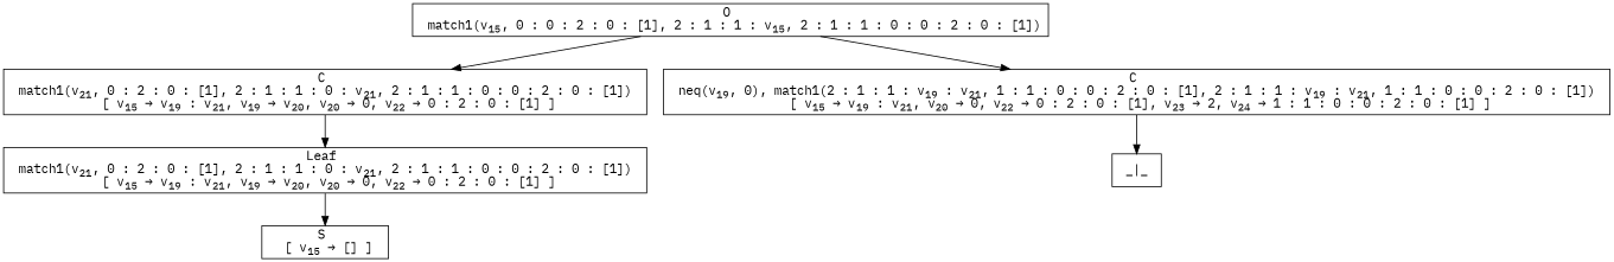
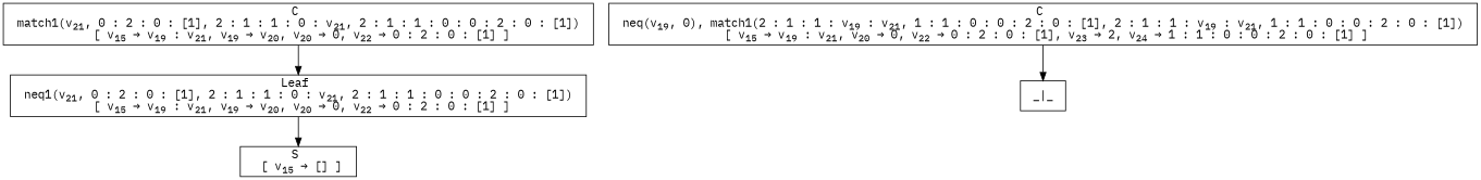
  digraph {
    fontname="IBM Plex Mono"
    rankdir=TB
    node [fillcolor=white fontname="IBM Plex Mono" shape=box style=filled]
    edge [fontname="IBM Plex Mono"]
-   n1 [label=<O <BR/> match1(v<SUB>15</SUB>, 0 : 0 : 2 : 0 : [1], 2 : 1 : 1 : v<SUB>15</SUB>, 2 : 1 : 1 : 0 : 0 : 2 : 0 : [1])>]
    n2 [label=<C <BR/> match1(v<SUB>21</SUB>, 0 : 2 : 0 : [1], 2 : 1 : 1 : 0 : v<SUB>21</SUB>, 2 : 1 : 1 : 0 : 0 : 2 : 0 : [1]) <BR/>  [ v<SUB>15</SUB> &rarr; v<SUB>19</SUB> : v<SUB>21</SUB>, v<SUB>19</SUB> &rarr; v<SUB>20</SUB>, v<SUB>20</SUB> &rarr; 0, v<SUB>22</SUB> &rarr; 0 : 2 : 0 : [1] ] >]
    n3 [label=<C <BR/> neq(v<SUB>19</SUB>, 0), match1(2 : 1 : 1 : v<SUB>19</SUB> : v<SUB>21</SUB>, 1 : 1 : 0 : 0 : 2 : 0 : [1], 2 : 1 : 1 : v<SUB>19</SUB> : v<SUB>21</SUB>, 1 : 1 : 0 : 0 : 2 : 0 : [1]) <BR/>  [ v<SUB>15</SUB> &rarr; v<SUB>19</SUB> : v<SUB>21</SUB>, v<SUB>20</SUB> &rarr; 0, v<SUB>22</SUB> &rarr; 0 : 2 : 0 : [1], v<SUB>23</SUB> &rarr; 2, v<SUB>24</SUB> &rarr; 1 : 1 : 0 : 0 : 2 : 0 : [1] ] >]
    n4 [label=<S <BR/>  [ v<SUB>15</SUB> &rarr; [] ] >]
-   n5 [label=<Leaf <BR/> match1(v<SUB>21</SUB>, 0 : 2 : 0 : [1], 2 : 1 : 1 : 0 : v<SUB>21</SUB>, 2 : 1 : 1 : 0 : 0 : 2 : 0 : [1]) <BR/>  [ v<SUB>15</SUB> &rarr; v<SUB>19</SUB> : v<SUB>21</SUB>, v<SUB>19</SUB> &rarr; v<SUB>20</SUB>, v<SUB>20</SUB> &rarr; 0, v<SUB>22</SUB> &rarr; 0 : 2 : 0 : [1] ] >]
+   n5 [label=<Leaf <BR/> neq1(v<SUB>21</SUB>, 0 : 2 : 0 : [1], 2 : 1 : 1 : 0 : v<SUB>21</SUB>, 2 : 1 : 1 : 0 : 0 : 2 : 0 : [1]) <BR/>  [ v<SUB>15</SUB> &rarr; v<SUB>19</SUB> : v<SUB>21</SUB>, v<SUB>19</SUB> &rarr; v<SUB>20</SUB>, v<SUB>20</SUB> &rarr; 0, v<SUB>22</SUB> &rarr; 0 : 2 : 0 : [1] ] >]
    n6 [label=<_|_>]
-   n1 -> n2
-   n1 -> n3
    n2 -> n5
    n3 -> n6
    n5 -> n4
  }
